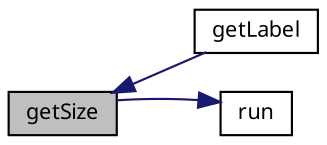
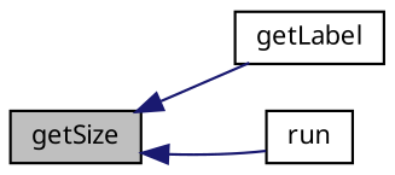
  digraph {
    fontname="Noto Sans"
    rankdir=LR
    node [color=black fillcolor=white fontname="Noto Sans" fontsize=10 shape=record style=filled]
    edge [color=midnightblue dir=back fontname="Noto Sans" fontsize=10 labelfontname=Helvetica labelfontsize=10 style=solid]
    n1 [fillcolor=grey75 fontcolor=black height=0.2 label=getSize width=0.4]
    n2 [height=0.2 label=getLabel width=0.4]
    n3 [height=0.2 label=run width=0.4]
    n1 -> n2
-   n3 -> n1
+   n1 -> n3
  }
